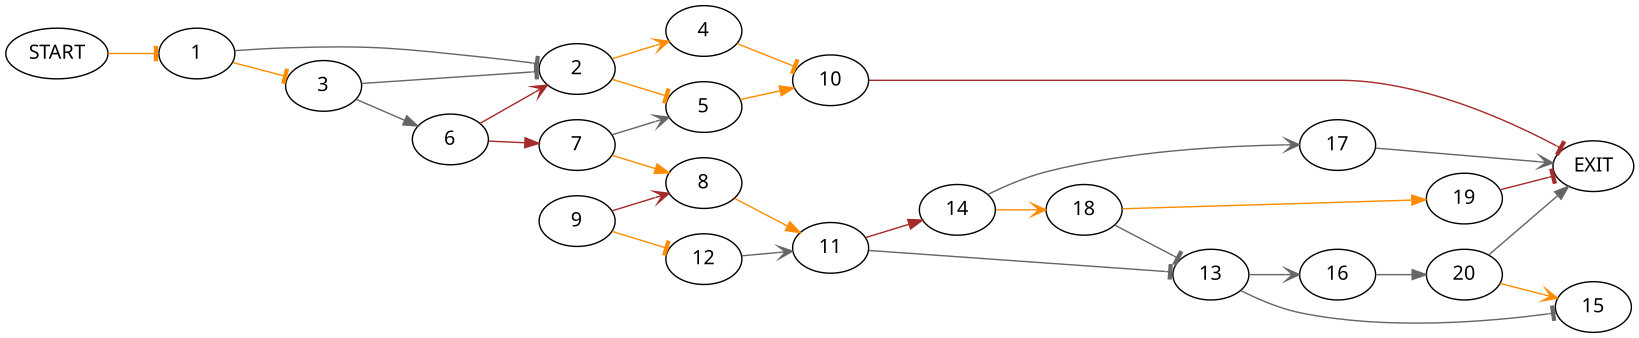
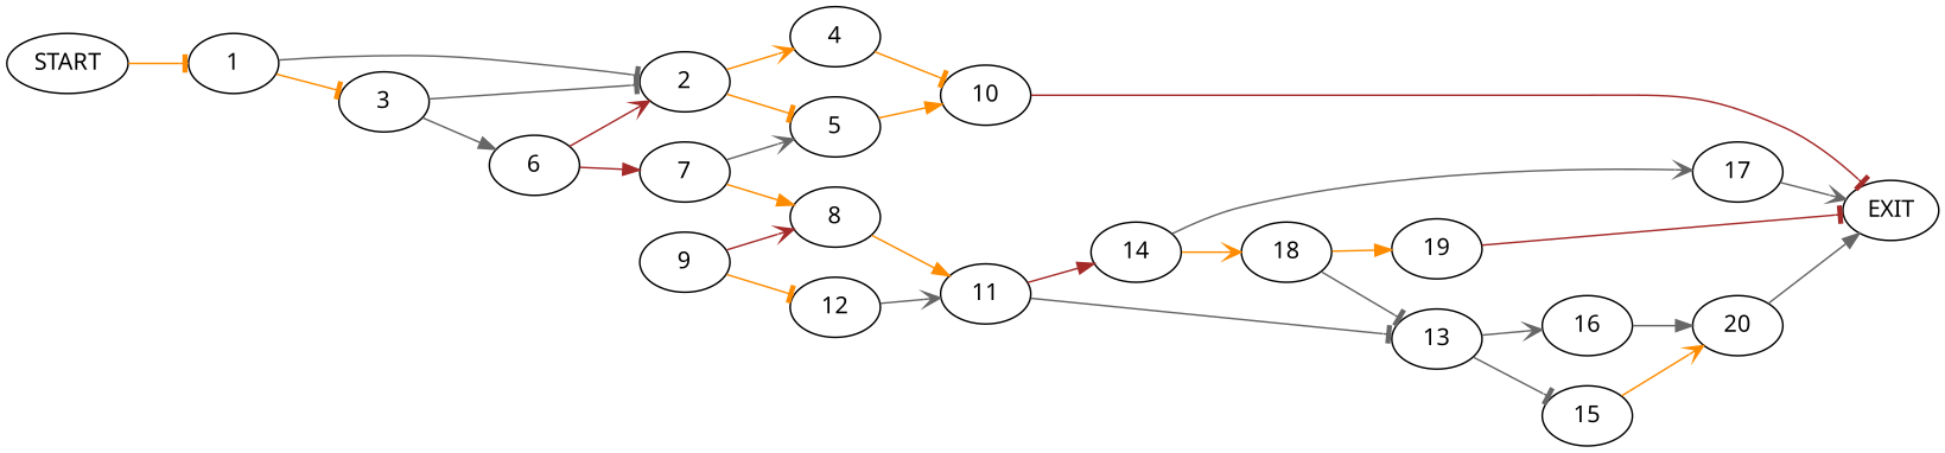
  digraph {
    fontname="Noto Sans"
    rankdir=LR
    node [fontname="Noto Sans"]
    edge [arrowhead=tee color=gray40 fontname="Noto Sans"]
    n1 [label=START]
    1
    2
    3
    n5 [label=EXIT]
    4
    5
    6
    10
    7
    8
    11
    9
    12
    13
    14
    15
    16
    17
    18
    20
    19
    n1 -> 1 [color=darkorange]
    1 -> 2
    1 -> 3 [color=darkorange]
    2 -> 4 [arrowhead=vee color=darkorange]
    2 -> 5 [color=darkorange]
    3 -> 2
    3 -> 6 [arrowhead=normal]
    4 -> 10 [color=darkorange]
    5 -> 10 [arrowhead=normal color=darkorange]
    6 -> 2 [arrowhead=vee color=brown]
    6 -> 7 [arrowhead=normal color=brown]
    10 -> n5 [color=brown]
    7 -> 5 [arrowhead=vee]
    7 -> 8 [arrowhead=normal color=darkorange]
    8 -> 11 [arrowhead=normal color=darkorange]
    11 -> 13
    11 -> 14 [arrowhead=normal color=brown]
    9 -> 8 [arrowhead=vee color=brown]
    9 -> 12 [color=darkorange]
    12 -> 11 [arrowhead=vee]
    13 -> 15
    13 -> 16 [arrowhead=vee]
    14 -> 17 [arrowhead=vee]
    14 -> 18 [arrowhead=vee color=darkorange]
-   20 -> 15 [arrowhead=vee color=darkorange]
+   15 -> 20 [arrowhead=vee color=darkorange]
    16 -> 20 [arrowhead=normal]
    17 -> n5 [arrowhead=vee]
    18 -> 13
    18 -> 19 [arrowhead=normal color=darkorange]
    20 -> n5 [arrowhead=normal]
    19 -> n5 [color=brown]
  }
